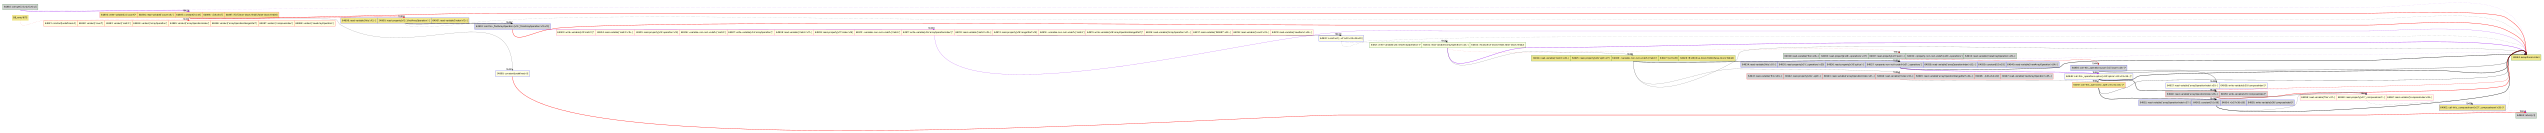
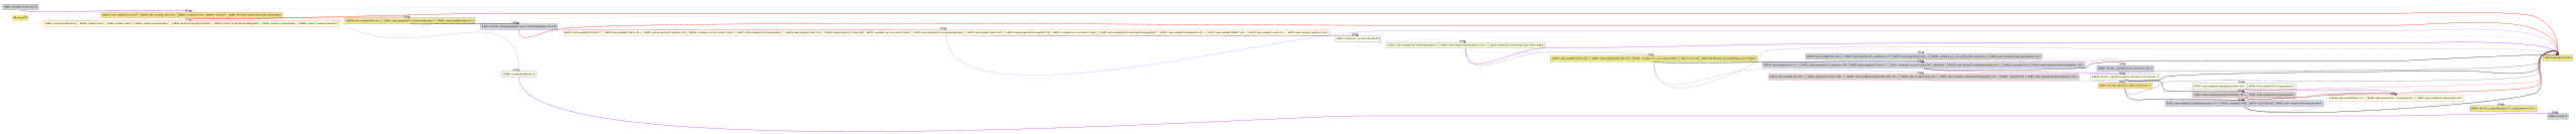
  digraph {
    fontname=Inter
    rankdir=LR
    node [color=blue fillcolor=lightgrey fontname=Inter shape=record style=filled]
    edge [color=black fontname=Inter headport=n style=bold tailport=s]
    BB_entry1675 [color=deeppink fillcolor=khaki shape=none]
    n2 [color=red fillcolor=lightyellow label="{64881: constant[undefined,v1]|64882: vardecl['count']|64883: vardecl['match']|64884: vardecl['arrayOperation']|64885: vardecl['arrayOperationIndex']|64886: vardecl['arrayOperationRangeStart']|64887: vardecl['composeIndex']|64888: vardecl['newArrayOperation']}"]
    n3 [color=darkgreen label="{64892: call-get [v3,v4,v5,v6,v2]}"]
    n4 [color=darkgreen fillcolor=khaki label="{64964: exceptional-return}"]
    n5 [color=deeppink fillcolor=khaki label="{64893: write-variable[v2,'count']*|64894: read-variable['count',v8,-]|64895: constant[1.0,v9]|64896: \<[v8,v9,v7]|64897: if[v7](true-block:19435,false-block:19436)}"]
    n6 [fillcolor=lightyellow label="{64898: constant[undefined,v1]}"]
    n7 [fillcolor=khaki label="{64899: read-variable['this',v12,-]|64900: read-property[v12,'_findArrayOperation',-]|64901: read-variable['index',v13,-]}"]
    n8 [color=darkgreen label="{64963: return[v1]}"]
    n9 [label="{64902: call-this._findArrayOperation [v12,'_findArrayOperation',v13,v10]}"]
    n10 [color=deeppink fillcolor=lightyellow label="{64903: write-variable[v10,'match']*|64904: read-variable['match',v15,-]|64905: read-property[v15,'operation',v14]|64906: \<variable-non-null-undef\>['match']|64907: write-variable[v14,'arrayOperation']*|64908: read-variable['match',v17,-]|64909: read-property[v17,'index',v16]|64910: \<variable-non-null-undef\>['match']|64911: write-variable[v16,'arrayOperationIndex']*|64912: read-variable['match',v19,-]|64913: read-property[v19,'rangeStart',v18]|64914: \<variable-non-null-undef\>['match']|64915: write-variable[v18,'arrayOperationRangeStart']*|64916: read-variable['ArrayOperation',v21,-]|64917: read-variable['INSERT',v22,-]|64918: read-variable['count',v23,-]|64919: read-variable['newItems',v24,-]}"]
    n11 [fillcolor=lightyellow label="{64920: construct [-,v21,v22,v23,v24,v20]}"]
    n12 [color=darkgreen fillcolor=lightyellow label="{64921: write-variable[v20,'newArrayOperation']*|64922: read-variable['arrayOperation',v25,-]|64923: if[v25](true-block:19441,false-block:19442)}"]
    n13 [color=darkgreen fillcolor=khaki label="{64924: read-variable['match',v28,-]|64925: read-property[v28,'split',v27]|64926: \<variable-non-null-undef\>['match']|64927: ![v27,v26]|64928: if[v26](true-block:19443,false-block:19444)}"]
    n14 [color=darkgreen label="{64929: read-variable['this',v28,-]|64930: read-property[v28,'_operations',v27]|64931: read-property[v27,'push',-]|64932: \<property-non-null-undef\>[v28,'_operations']|64933: read-variable['newArrayOperation',v29,-]}"]
    n15 [label="{64934: read-variable['this',v31,-]|64935: read-property[v31,'_operations',v30]|64936: read-property[v30,'splice',-]|64937: \<property-non-null-undef\>[v31,'_operations']|64938: read-variable['arrayOperationIndex',v32,-]|64939: constant[0.0,v33]|64940: read-variable['newArrayOperation',v34,-]}"]
    n16 [color=red label="{64941: read-variable['this',v30,-]|64942: read-property[v30,'_split',-]|64943: read-variable['arrayOperationIndex',v31,-]|64944: read-variable['index',v33,-]|64945: read-variable['arrayOperationRangeStart',v34,-]|64946: -[v33,v34,v32]|64947: read-variable['newArrayOperation',v35,-]}"]
    n17 [label="{64956: call-this._operations.push [v27,'push',v29,-]*}"]
    n18 [fillcolor=lightyellow label="{64948: call-this._operations.splice [v30,'splice',v32,v33,v34,-]*}"]
    n19 [color=deeppink fillcolor=khaki label="{64951: call-this._split [v30,'_split',v31,v32,v35,-]*}"]
    n20 [fillcolor=lightyellow label="{64957: read-variable['arrayOperationIndex',v30,-]|64958: write-variable[v30,'composeIndex']*}"]
    n21 [color=red label="{64949: read-variable['arrayOperationIndex',v35,-]|64950: write-variable[v35,'composeIndex']*}"]
    n22 [label="{64952: read-variable['arrayOperationIndex',v37,-]|64953: constant[1.0,v38]|64954: +[v37,v38,v36]|64955: write-variable[v36,'composeIndex']*}"]
    n23 [color=deeppink fillcolor=lightyellow label="{64959: read-variable['this',v27,-]|64960: read-property[v27,'_composeInsert',-]|64961: read-variable['composeIndex',v28,-]}"]
    n24 [fillcolor=khaki label="{64962: call-this._composeInsert [v27,'_composeInsert',v28,-]*}"]
    BB_entry1675 -> n2 [color=red headlabel="    19431" style=dotted]
    n3 -> n4 [color=purple style=dotted]
    n3 -> n5 [color=purple headlabel="      19434"]
    n5 -> n4 [color=red]
    n5 -> n6 [color=gray40 headlabel="      19435" style=solid]
    n5 -> n7 [color=red headlabel="      19436" style=solid]
-   n6 -> n8 [color=red headlabel="      19453"]
+   n6 -> n8 [color=purple headlabel="      19453"]
    n7 -> n4 [style=dotted]
    n7 -> n9 [headlabel="      19437"]
    n9 -> n4 [color=red]
    n9 -> n10 [color=purple headlabel="      19438" style=solid]
    n10 -> n4 [color=purple style=solid]
    n10 -> n11 [headlabel="      19439" style=solid]
    n11 -> n4 [style=dotted]
    n11 -> n12 [headlabel="      19440" style=dotted]
    n12 -> n4 [color=purple]
    n12 -> n13 [color=gray40 headlabel="      19441" style=solid]
    n12 -> n14 [color=red headlabel="      19442" style=dotted]
    n13 -> n4 [color=gray40 style=solid]
    n13 -> n15 [headlabel="      19443"]
    n13 -> n16 [color=gray40 headlabel="      19444" style=solid]
    n14 -> n4 [color=purple style=dotted]
    n14 -> n17 [color=red headlabel="      19449" style=solid]
    n15 -> n4
    n15 -> n18 [color=purple headlabel="      19445"]
    n16 -> n19 [color=gray40 headlabel="      19447" style=solid]
    n17 -> n4 [color=gray40]
-   n17 -> n20 [color=gray40 headlabel="      19450"]
+   n17 -> n20 [color=gray40 headlabel="      19450" style=dotted]
    n18 -> n4
    n18 -> n21 [headlabel="      19446"]
    n19 -> n4 [style=solid]
    n19 -> n22 [headlabel="      19448"]
    n20 -> n4 [color=red style=solid]
-   n20 -> n23 [color=purple style=dotted]
+   n20 -> n23 [color=purple]
    n21 -> n4 [color=red]
    n21 -> n23 [color=gray40 headlabel="      19451"]
    n22 -> n4
    n22 -> n23 [color=gray40 style=solid]
    n23 -> n24 [headlabel="      19452" style=dotted]
    n24 -> n4 [color=gray40 style=dotted]
    n24 -> n8 [color=purple style=dotted]
  }
